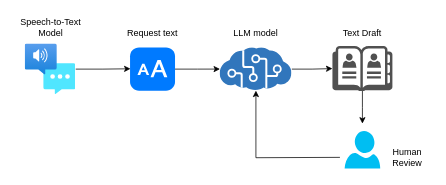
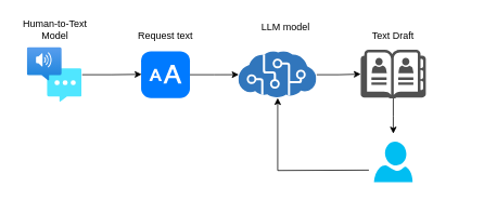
  <mxCell id="0" />
  <mxCell id="1" parent="0" />
  <mxCell id="2" value="" style="html=1;strokeWidth=1;shadow=0;dashed=0;shape=mxgraph.ios7.misc.text_size;fillColor=#007AFF;strokeColor=none;buttonText=;strokeColor2=#222222;fontColor=#222222;fontSize=8;verticalLabelPosition=bottom;verticalAlign=top;align=center;sketch=0;" vertex="1" parent="1"><mxGeometry x="173" y="62.5" width="60" height="57.5" as="geometry" /></mxCell>
  <mxCell id="3" value="" style="image;aspect=fixed;html=1;points=[];align=center;fontSize=12;image=img/lib/azure2/ai_machine_learning/Speech_Services.svg;" vertex="1" parent="1"><mxGeometry x="33" y="57.5" width="67.5" height="67.5" as="geometry" /></mxCell>
  <mxCell id="4" style="edgeStyle=orthogonalEdgeStyle;rounded=0;orthogonalLoop=1;jettySize=auto;html=1;" edge="1" parent="1" source="5" target="7"><mxGeometry relative="1" as="geometry" /></mxCell>
  <mxCell id="5" value="" style="image;sketch=0;aspect=fixed;html=1;points=[];align=center;fontSize=12;image=img/lib/mscae/Cognitive_Services.svg;" vertex="1" parent="1"><mxGeometry x="293" y="62.5" width="95.83" height="57.5" as="geometry" /></mxCell>
  <mxCell id="6" style="edgeStyle=orthogonalEdgeStyle;rounded=0;orthogonalLoop=1;jettySize=auto;html=1;" edge="1" parent="1" source="7"><mxGeometry relative="1" as="geometry"><mxPoint x="483" y="164" as="targetPoint" /></mxGeometry></mxCell>
  <mxCell id="7" value="" style="sketch=0;pointerEvents=1;shadow=0;dashed=0;html=1;strokeColor=none;fillColor=#505050;labelPosition=center;verticalLabelPosition=bottom;verticalAlign=top;outlineConnect=0;align=center;shape=mxgraph.office.concepts.address_book;" vertex="1" parent="1"><mxGeometry x="443" y="60.56" width="80" height="59.88" as="geometry" /></mxCell>
  <mxCell id="8" style="edgeStyle=orthogonalEdgeStyle;rounded=0;orthogonalLoop=1;jettySize=auto;html=1;entryX=0;entryY=0.5;entryDx=0;entryDy=0;entryPerimeter=0;" edge="1" parent="1" source="2" target="5"><mxGeometry relative="1" as="geometry" /></mxCell>
  <mxCell id="9" style="edgeStyle=orthogonalEdgeStyle;rounded=0;orthogonalLoop=1;jettySize=auto;html=1;entryX=0.01;entryY=0.493;entryDx=0;entryDy=0;entryPerimeter=0;" edge="1" parent="1" source="3" target="2"><mxGeometry relative="1" as="geometry" /></mxCell>
- <mxCell id="10" value="Speech-to-Text Model" style="text;html=1;align=center;verticalAlign=middle;whiteSpace=wrap;rounded=0;" vertex="1" parent="1"><mxGeometry x="20.5" y="20.5" width="92.5" height="30" as="geometry" /></mxCell>
- <mxCell id="11" value="LLM model" style="text;html=1;align=center;verticalAlign=middle;whiteSpace=wrap;rounded=0;" vertex="1" parent="1"><mxGeometry x="300.92" y="27.5" width="80" height="30" as="geometry" /></mxCell>
+ <mxCell id="10" value="Human-to-Text Model" style="text;html=1;align=center;verticalAlign=middle;whiteSpace=wrap;rounded=0;" vertex="1" parent="1"><mxGeometry x="20.5" y="20.5" width="92.5" height="30" as="geometry" /></mxCell>
+ <mxCell id="11" value="LLM model" style="text;html=1;align=center;verticalAlign=middle;whiteSpace=wrap;rounded=0;" vertex="1" parent="1"><mxGeometry x="310.92" y="17.5" width="80" height="30" as="geometry" /></mxCell>
  <mxCell id="12" value="Request text" style="text;html=1;align=center;verticalAlign=middle;whiteSpace=wrap;rounded=0;" vertex="1" parent="1"><mxGeometry x="154.25" y="27.5" width="97.5" height="30" as="geometry" /></mxCell>
  <mxCell id="13" value="Text Draft" style="text;html=1;align=center;verticalAlign=middle;whiteSpace=wrap;rounded=0;" vertex="1" parent="1"><mxGeometry x="433" y="27.5" width="100" height="30" as="geometry" /></mxCell>
  <mxCell id="14" style="edgeStyle=orthogonalEdgeStyle;rounded=0;orthogonalLoop=1;jettySize=auto;html=1;" edge="1" parent="1" target="5"><mxGeometry relative="1" as="geometry"><mxPoint x="453" y="209.029" as="sourcePoint" /></mxGeometry></mxCell>
  <mxCell id="15" value="" style="verticalLabelPosition=bottom;html=1;verticalAlign=top;align=center;strokeColor=none;fillColor=#00BEF2;shape=mxgraph.azure.user;" vertex="1" parent="1"><mxGeometry x="459.25" y="174" width="47.5" height="50" as="geometry" /></mxCell>
- <mxCell id="16" value="Human Review" style="text;html=1;align=center;verticalAlign=middle;whiteSpace=wrap;rounded=0;" vertex="1" parent="1"><mxGeometry x="513" y="194" width="60" height="30" as="geometry" /></mxCell>
